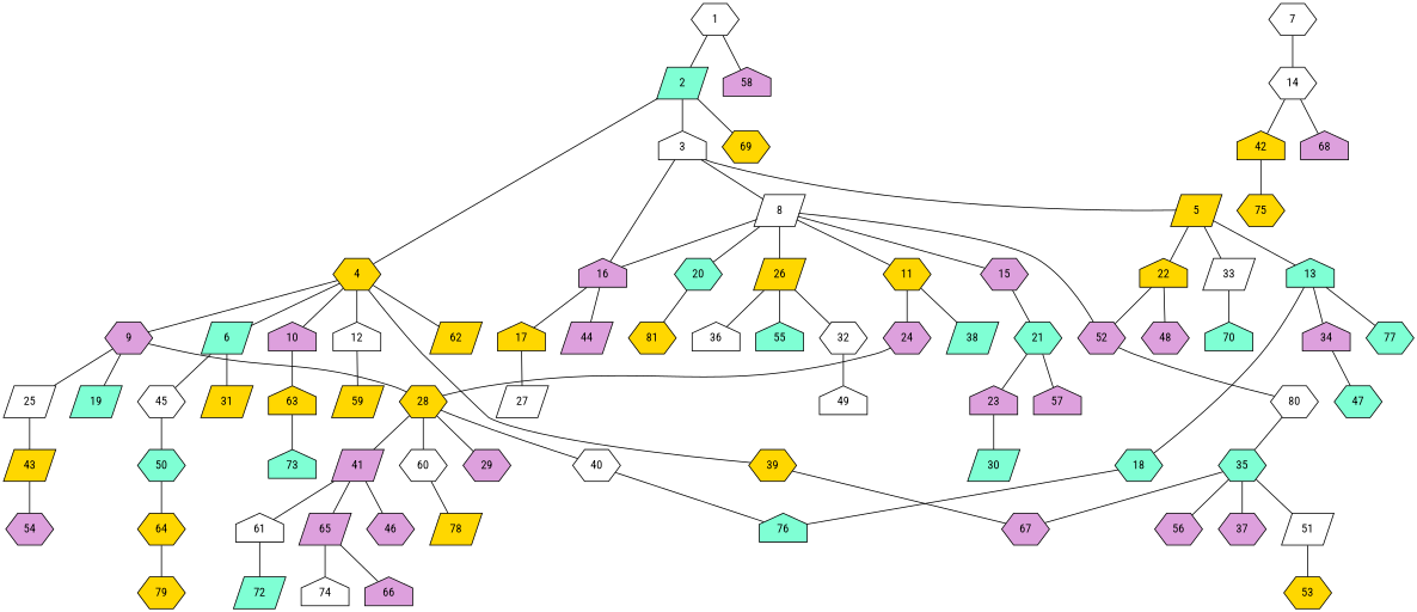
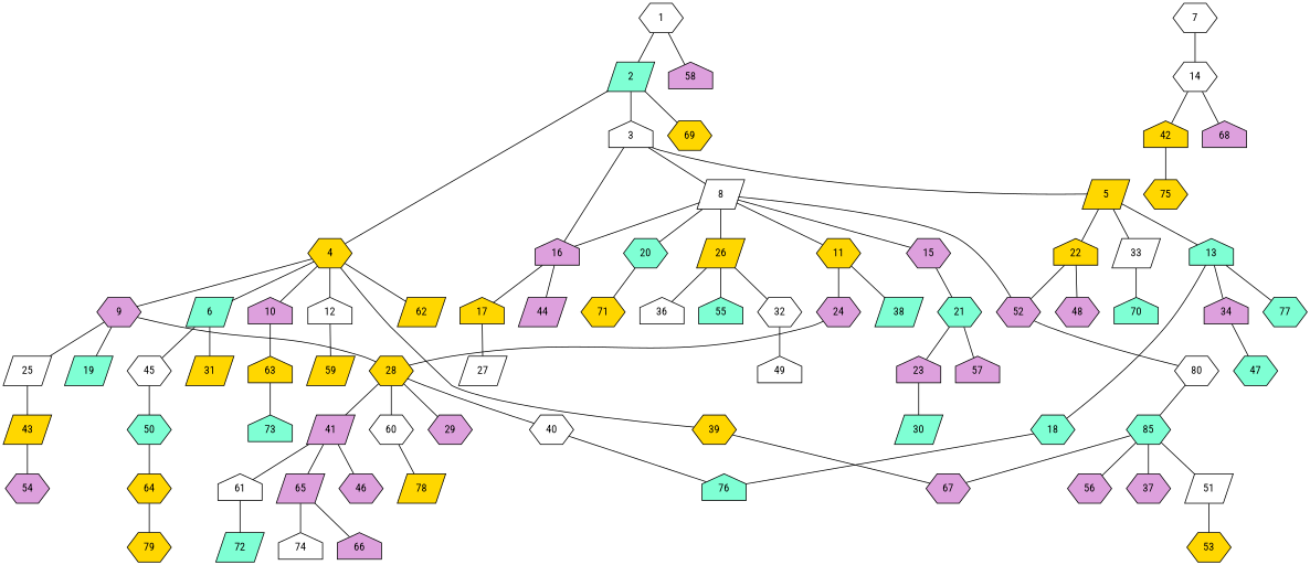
  graph {
    fontname="Roboto Condensed"
    node [fillcolor=plum fontname="Roboto Condensed" shape=hexagon style=filled]
    edge [fontname="Roboto Condensed"]
    1 [fillcolor=white]
    2 [fillcolor=aquamarine shape=parallelogram]
    58 [shape=house]
    3 [fillcolor=white shape=house]
    4 [fillcolor=gold]
    69 [fillcolor=gold]
    5 [fillcolor=gold shape=parallelogram]
    8 [fillcolor=white shape=parallelogram]
    16 [shape=house]
    6 [fillcolor=aquamarine shape=parallelogram]
    9
    10 [shape=house]
    12 [fillcolor=white shape=house]
    39 [fillcolor=gold]
    62 [fillcolor=gold shape=parallelogram]
    13 [fillcolor=aquamarine shape=house]
    22 [fillcolor=gold shape=house]
    33 [fillcolor=white shape=parallelogram]
    7 [fillcolor=white]
    14 [fillcolor=white]
    11 [fillcolor=gold]
    15
    20 [fillcolor=aquamarine]
    26 [fillcolor=gold shape=parallelogram]
    52
    31 [fillcolor=gold shape=parallelogram]
    45 [fillcolor=white]
    19 [fillcolor=aquamarine shape=parallelogram]
    25 [fillcolor=white shape=parallelogram]
    28 [fillcolor=gold]
    63 [fillcolor=gold shape=house]
    59 [fillcolor=gold shape=parallelogram]
    67
    18 [fillcolor=aquamarine]
    34 [shape=house]
    77 [fillcolor=aquamarine]
    48
    70 [fillcolor=aquamarine shape=house]
    42 [fillcolor=gold shape=house]
    68 [shape=house]
    24
    38 [fillcolor=aquamarine shape=parallelogram]
    21 [fillcolor=aquamarine]
    17 [fillcolor=gold shape=house]
    44 [shape=parallelogram]
-   71 [fillcolor=gold label=81]
+   71 [fillcolor=gold]
    32 [fillcolor=white]
    36 [fillcolor=white shape=house]
    55 [fillcolor=aquamarine shape=house]
    80 [fillcolor=white]
    50 [fillcolor=aquamarine]
    43 [fillcolor=gold shape=parallelogram]
    29
    40 [fillcolor=white]
    41 [shape=parallelogram]
    60 [fillcolor=white]
    73 [fillcolor=aquamarine shape=house]
    76 [fillcolor=aquamarine shape=house]
    47 [fillcolor=aquamarine]
    64 [fillcolor=gold]
    75 [fillcolor=gold]
    23 [shape=house]
    57 [shape=house]
    27 [fillcolor=white shape=parallelogram]
    49 [fillcolor=white shape=house]
-   35 [fillcolor=aquamarine]
+   35 [fillcolor=aquamarine label=85]
    54
    46
    61 [fillcolor=white shape=house]
    65 [shape=parallelogram]
    78 [fillcolor=gold shape=parallelogram]
    37
    51 [fillcolor=white shape=parallelogram]
    56
    30 [fillcolor=aquamarine shape=parallelogram]
    53 [fillcolor=gold]
    72 [fillcolor=aquamarine shape=parallelogram]
    66 [shape=house]
    74 [fillcolor=white shape=house]
    79 [fillcolor=gold]
    1 -- 2
    1 -- 58
    2 -- 3
    2 -- 4
    2 -- 69
    3 -- 5
    3 -- 8
    3 -- 16
    4 -- 6
    4 -- 9
    4 -- 10
    4 -- 12
    4 -- 39
    4 -- 62
    5 -- 13
    5 -- 22
    5 -- 33
    8 -- 16
    8 -- 11
    8 -- 15
    8 -- 20
    8 -- 26
    8 -- 52
    16 -- 17
    16 -- 44
    6 -- 31
    6 -- 45
    9 -- 19
    9 -- 25
    9 -- 28
    10 -- 63
    12 -- 59
    39 -- 67
    13 -- 18
    13 -- 34
    13 -- 77
    22 -- 52
    22 -- 48
    33 -- 70
    7 -- 14
    14 -- 42
    14 -- 68
    11 -- 24
    11 -- 38
    15 -- 21
    20 -- 71
    26 -- 32
    26 -- 36
    26 -- 55
    52 -- 80
    45 -- 50
    25 -- 43
    28 -- 29
    28 -- 40
    28 -- 41
    28 -- 60
    63 -- 73
    18 -- 76
    34 -- 47
    42 -- 75
    24 -- 28
    21 -- 23
    21 -- 57
    17 -- 27
    32 -- 49
    80 -- 35
    50 -- 64
    43 -- 54
    40 -- 76
    41 -- 46
    41 -- 61
    41 -- 65
    60 -- 78
    64 -- 79
    23 -- 30
    35 -- 67
    35 -- 37
    35 -- 51
    35 -- 56
    61 -- 72
    65 -- 66
    65 -- 74
    51 -- 53
  }
